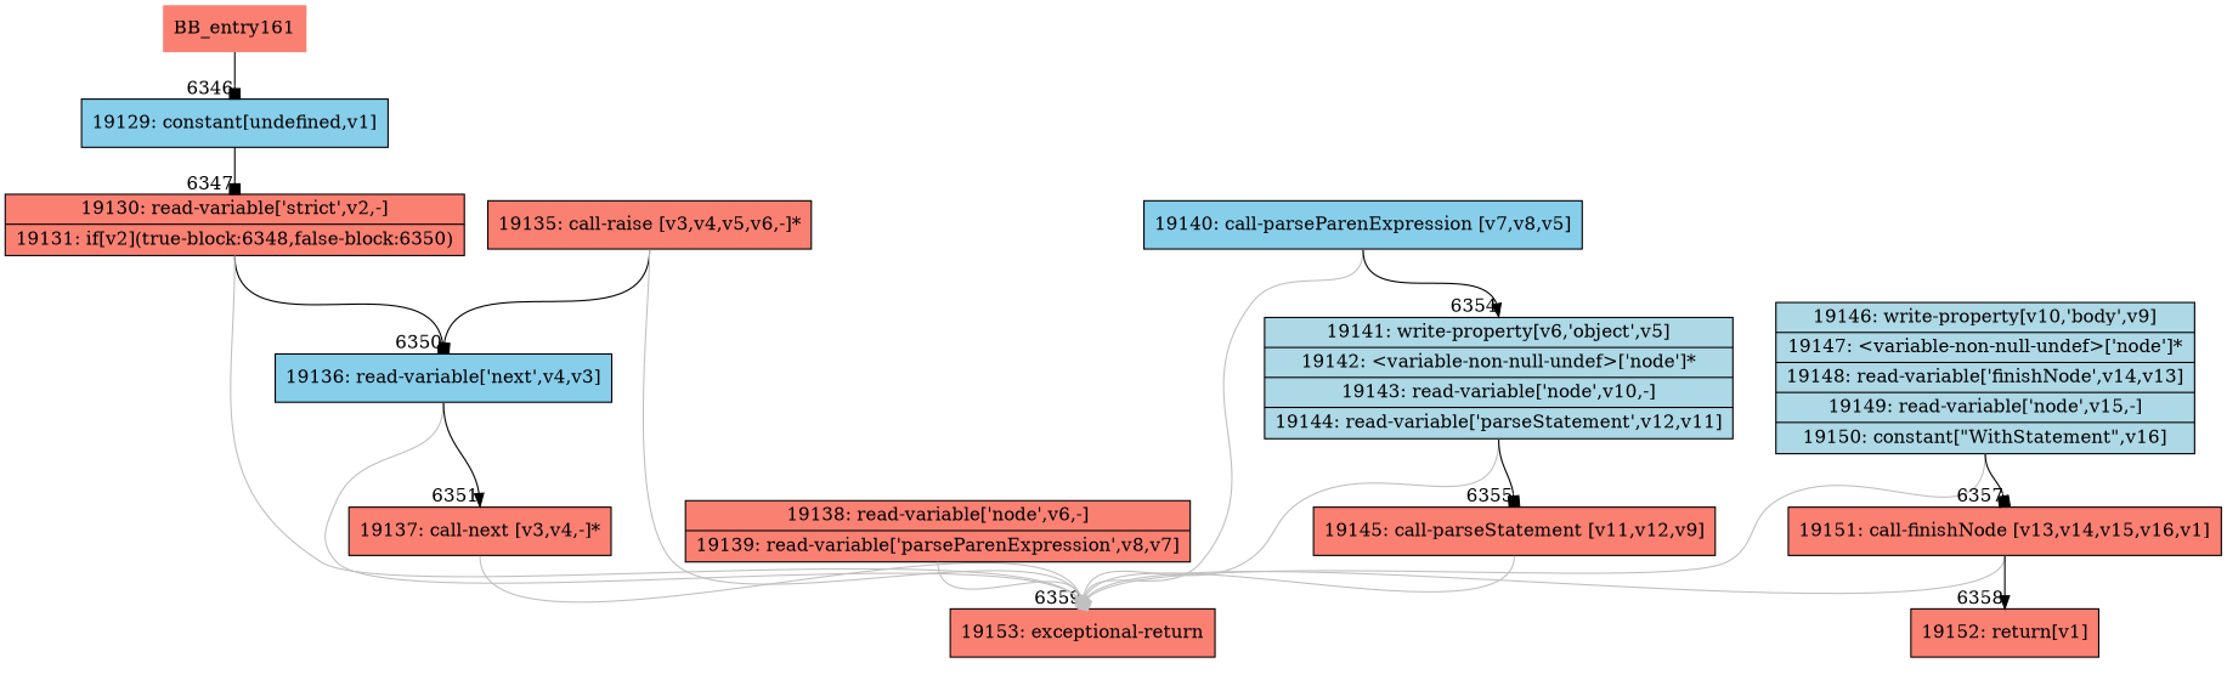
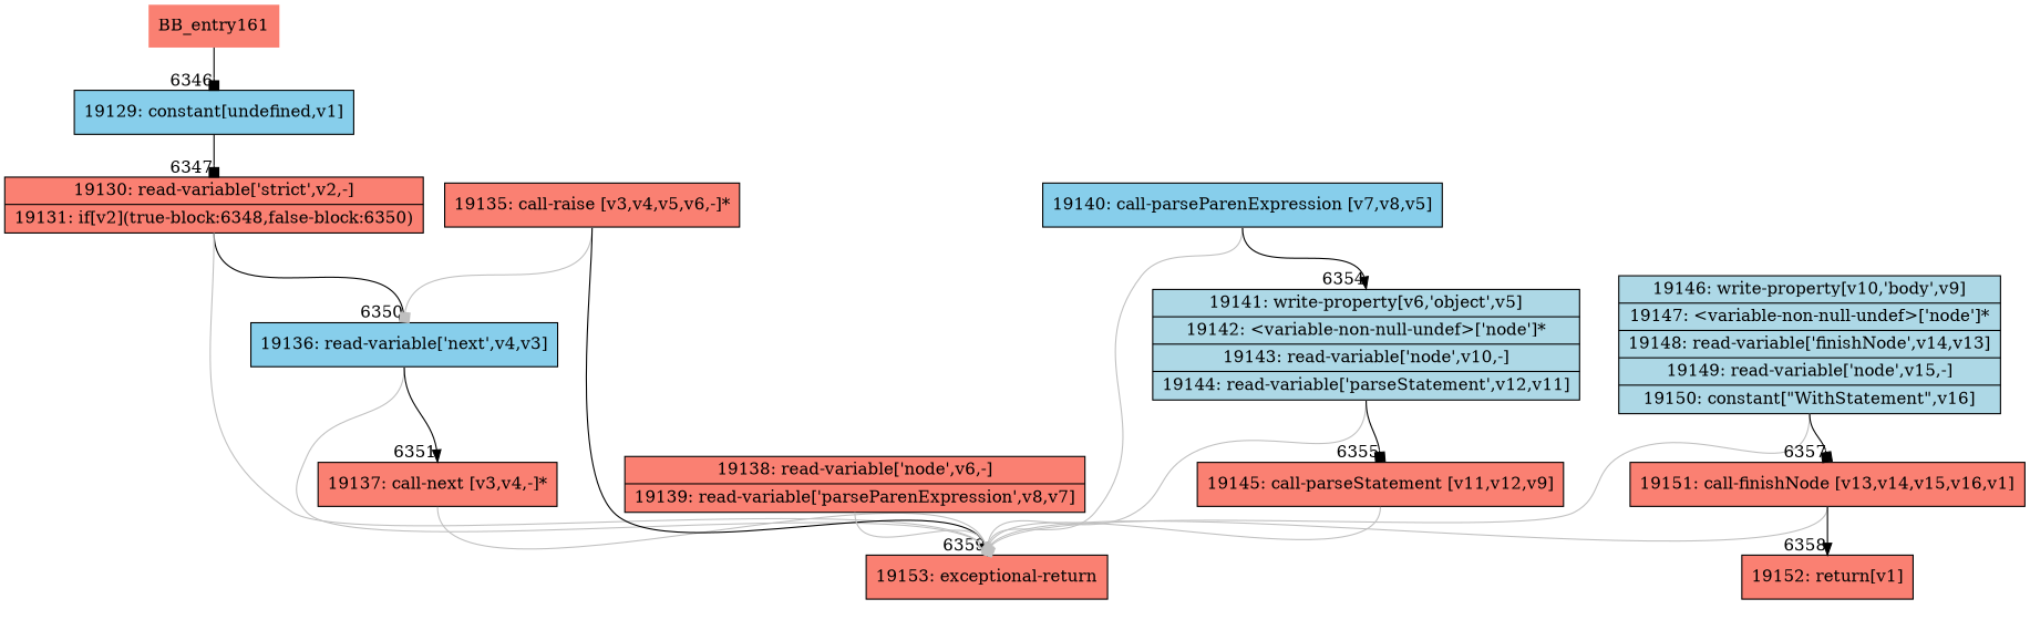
  digraph {
    rankdir=TD
    node [fillcolor=salmon shape=record style=filled]
    edge [arrowhead=box headport=n tailport=s color=gray]
    n1 [label=BB_entry161 shape=none]
    n2 [fillcolor=skyblue label="{19129: constant[undefined,v1]}"]
    n3 [label="{19130: read-variable['strict',v2,-]|19131: if[v2](true-block:6348,false-block:6350)}"]
    n4 [fillcolor=skyblue label="{19136: read-variable['next',v4,v3]}"]
    n5 [label="{19153: exceptional-return}"]
    n6 [label="{19137: call-next [v3,v4,-]*}"]
    n7 [label="{19135: call-raise [v3,v4,v5,v6,-]*}"]
    n8 [label="{19138: read-variable['node',v6,-]|19139: read-variable['parseParenExpression',v8,v7]}"]
    n9 [fillcolor=skyblue label="{19140: call-parseParenExpression [v7,v8,v5]}"]
    n10 [fillcolor=lightblue label="{19141: write-property[v6,'object',v5]|19142: \<variable-non-null-undef\>['node']*|19143: read-variable['node',v10,-]|19144: read-variable['parseStatement',v12,v11]}"]
    n11 [label="{19145: call-parseStatement [v11,v12,v9]}"]
    n12 [fillcolor=lightblue label="{19146: write-property[v10,'body',v9]|19147: \<variable-non-null-undef\>['node']*|19148: read-variable['finishNode',v14,v13]|19149: read-variable['node',v15,-]|19150: constant[\"WithStatement\",v16]}"]
    n13 [label="{19151: call-finishNode [v13,v14,v15,v16,v1]}"]
    n14 [label="{19152: return[v1]}"]
    n1 -> n2 [headlabel="    6346" color=""]
    n2 -> n3 [headlabel="      6347" color=""]
    n3 -> n4 [arrowhead=odot headlabel="      6350" color=""]
    n3 -> n5 [arrowhead=normal headlabel="      6359"]
-   n4 -> n5 [arrowhead=odot]
+   n4 -> n5 [arrowhead=normal]
    n4 -> n6 [arrowhead=normal headlabel="      6351" color=""]
    n6 -> n5 [arrowhead=normal]
-   n7 -> n4 [color=""]
-   n7 -> n5 [arrowhead=normal]
+   n7 -> n4
+   n7 -> n5 [arrowhead=normal color=black]
    n8 -> n5 [arrowhead=odot]
    n9 -> n5 [arrowhead=normal]
    n9 -> n10 [arrowhead=normal headlabel="      6354" color=""]
    n10 -> n5 [arrowhead=odot]
    n10 -> n11 [headlabel="      6355" color=""]
    n11 -> n5
    n12 -> n5 [arrowhead=odot]
    n12 -> n13 [headlabel="      6357" color=""]
    n13 -> n5
    n13 -> n14 [arrowhead=normal headlabel="      6358" color=""]
  }
